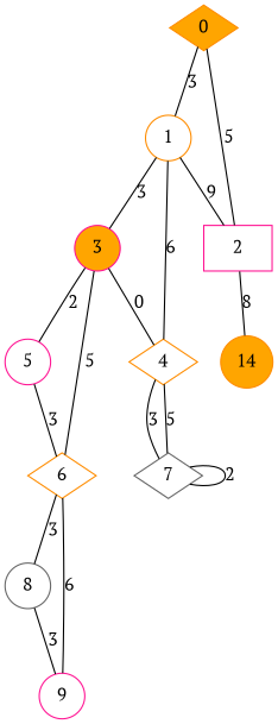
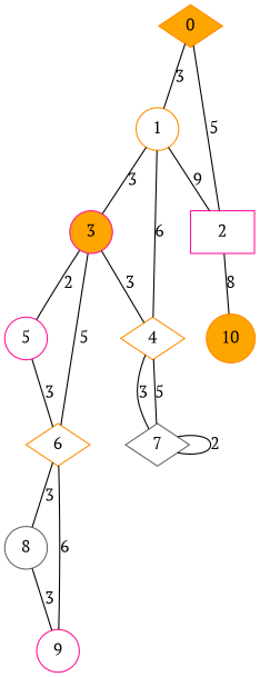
  graph {
    fontname="PT Serif"
    node [color=darkorange fillcolor=white fontname="PT Serif" shape=circle style=filled weight=1]
    edge [fontname="PT Serif"]
    0 [fillcolor=orange shape=diamond]
    1
    2 [color=deeppink shape=box]
    3 [color=deeppink fillcolor=orange]
    4 [shape=diamond]
-   10 [fillcolor=orange weight=4 label=14]
+   10 [fillcolor=orange weight=4]
    5 [color=deeppink]
    6 [shape=diamond]
    7 [color=gray40 shape=diamond weight=2]
    8 [color=gray40]
    9 [color=deeppink]
    0 -- 1 [label=3]
    0 -- 2 [label=5]
    1 -- 2 [label=9]
    1 -- 3 [label=3]
    1 -- 4 [label=6]
    2 -- 10 [label=8]
-   3 -- 4 [label=0]
+   3 -- 4 [label=3]
    3 -- 5 [label=2]
    3 -- 6 [label=5]
    4 -- 7 [label=3]
    4 -- 7 [label=5]
    5 -- 6 [label=3]
    6 -- 8 [label=3]
    6 -- 9 [label=6]
    7 -- 7 [label=2]
    8 -- 9 [label=3]
  }
